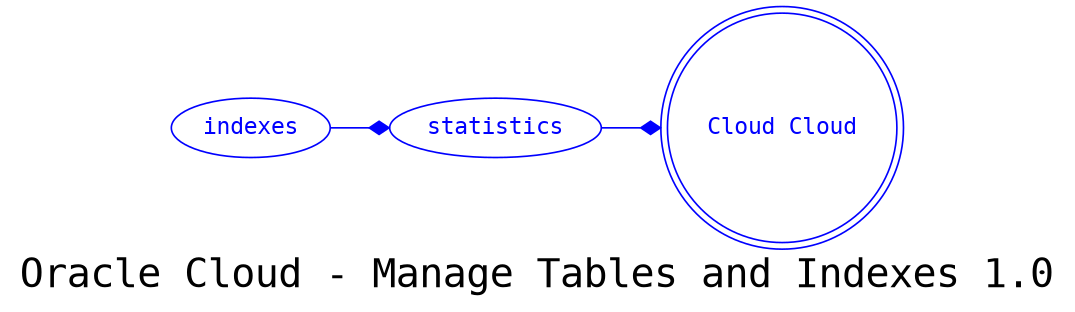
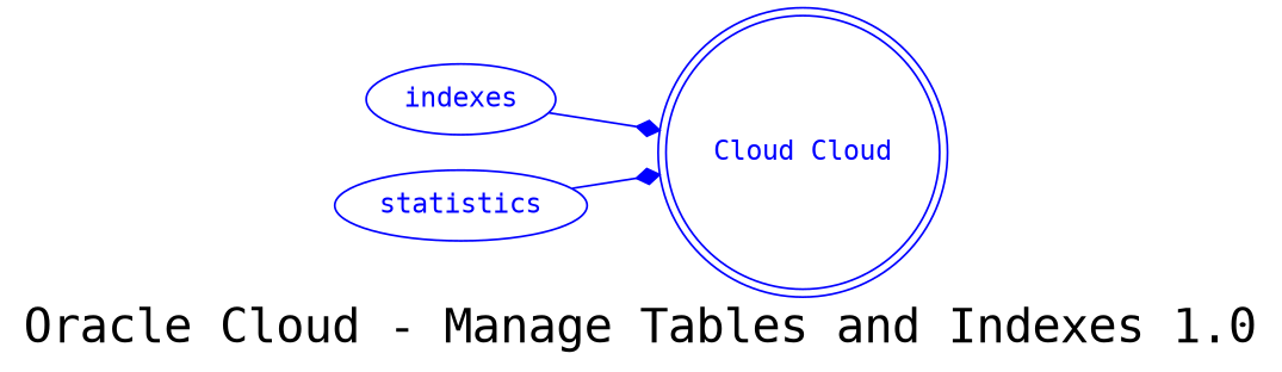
  digraph {
    fontname="DejaVu Sans Mono"
    fontsize=24
    label="Oracle Cloud - Manage Tables and Indexes 1.0"
    rankdir=LR
    splines=true
    node [color=blue fontcolor=blue fontname="DejaVu Sans Mono" shape=ellipse]
    edge [arrowhead=diamond arrowtail=none color=blue fontcolor=blue fontname="DejaVu Sans Mono"]
    n1 [label="Cloud Cloud" shape=doublecircle]
    indexes
    statistics
-   indexes -> statistics
+   indexes -> n1
    statistics -> n1
  }
